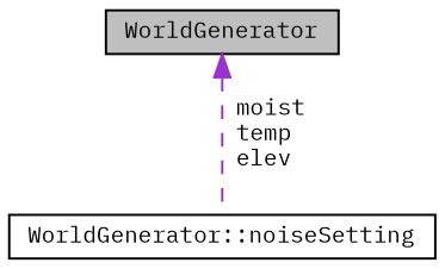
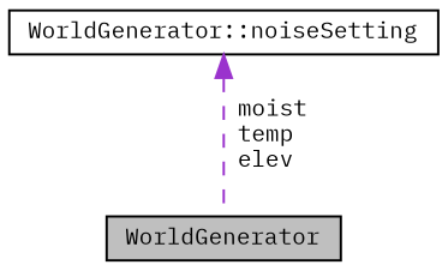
  digraph {
    fontname="IBM Plex Mono"
    node [color=black fontname="IBM Plex Mono" fontsize=10 shape=record style=filled]
    n1 [fillcolor=grey75 fontcolor=black height=0.2 label=WorldGenerator width=0.4]
    n2 [fillcolor=white height=0.2 label="WorldGenerator::noiseSetting" width=0.4]
-   n1 -> n2 [color=darkorchid3 dir=back fontname="IBM Plex Mono" fontsize=10 label=" moist\ntemp\nelev" labelfontname=Helvetica labelfontsize=10 style=dashed]
+   n2 -> n1 [color=darkorchid3 dir=back fontname="IBM Plex Mono" fontsize=10 label=" moist\ntemp\nelev" labelfontname=Helvetica labelfontsize=10 style=dashed]
  }
